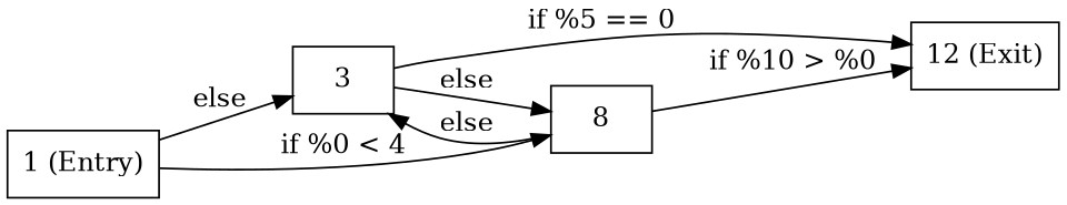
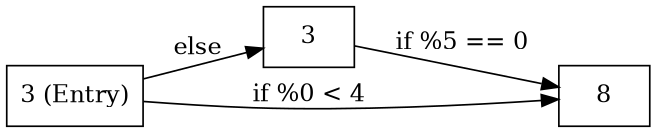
  digraph {
    rankdir=LR
    node [shape=box]
-   n1 [label="1 (Entry)"]
+   n1 [label="3 (Entry)"]
    n2 [label=3]
    n3 [label=8]
-   n4 [label="12 (Exit)"]
    n1 -> n2 [label=else]
    n1 -> n3 [label="if %0 < 4"]
-   n2 -> n3 [label=else]
-   n2 -> n4 [label="if %5 == 0"]
-   n3 -> n2 [label=else]
-   n3 -> n4 [label="if %10 > %0"]
+   n2 -> n3 [label="if %5 == 0"]
  }
